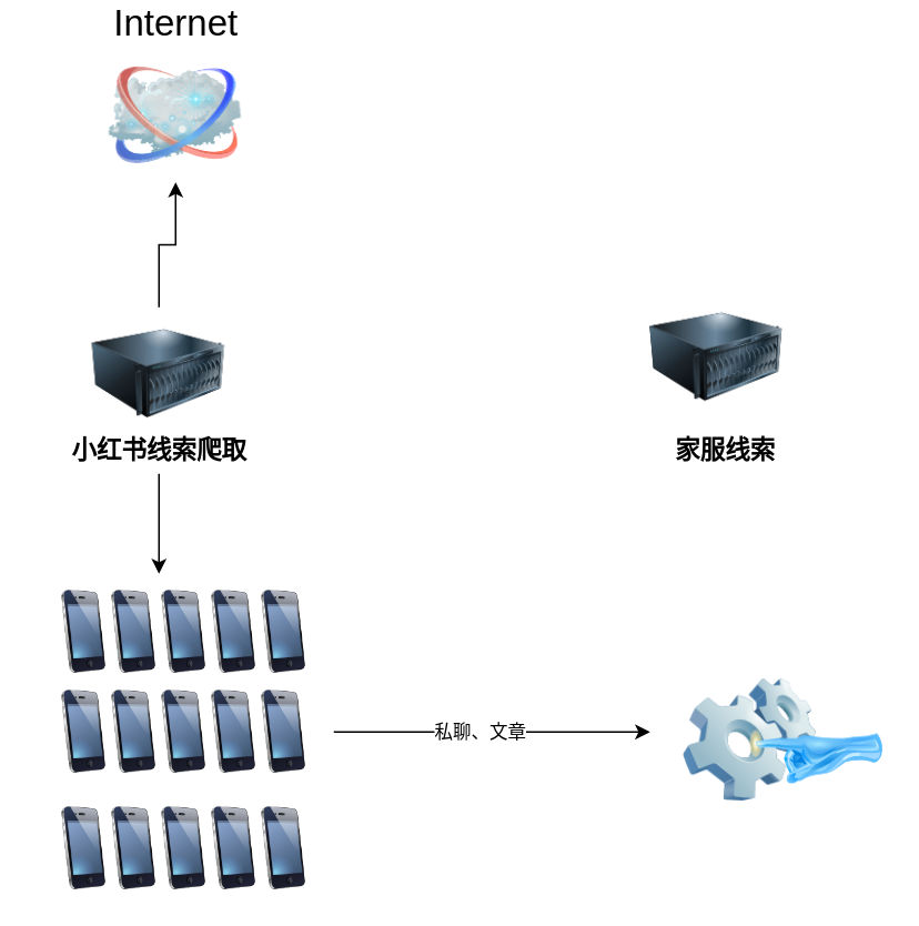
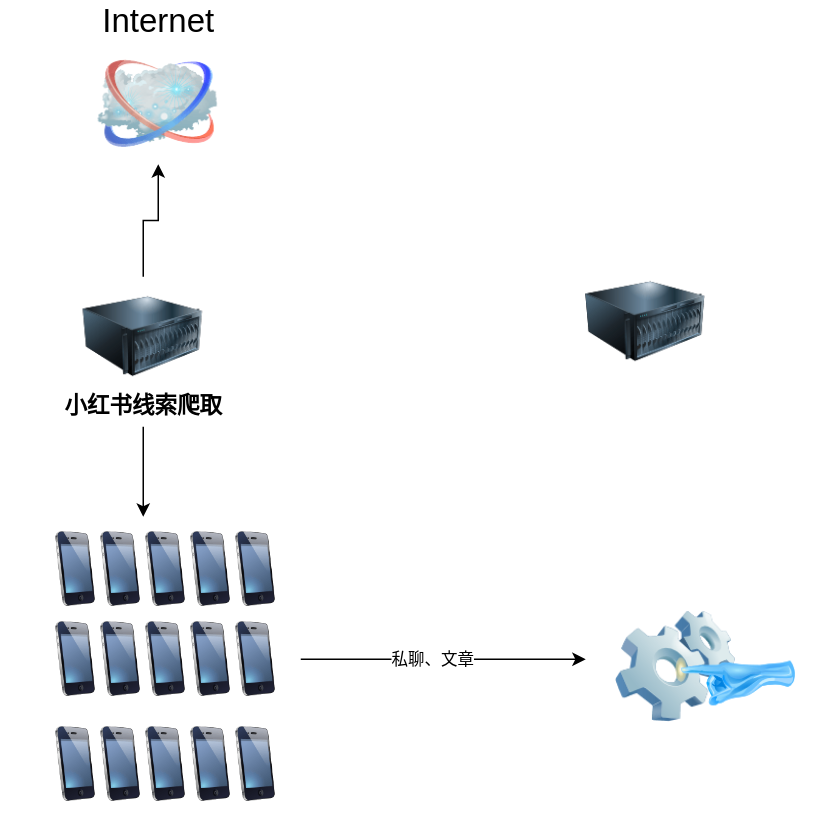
  <mxCell id="0" />
  <mxCell id="1" parent="0" />
  <mxCell id="2" value="Internet" style="image;html=1;labelBackgroundColor=#ffffff;image=img/lib/clip_art/networking/Cloud_128x128.png;rounded=1;shadow=0;comic=0;strokeWidth=2;fontSize=22;labelPosition=center;verticalLabelPosition=top;align=center;verticalAlign=bottom;" parent="1" vertex="1"><mxGeometry x="65" y="20" width="80" height="80" as="geometry" /></mxCell>
  <mxCell id="3" value="" style="image;html=1;labelBackgroundColor=#ffffff;image=img/lib/clip_art/telecommunication/iPhone_128x128.png;rounded=1;shadow=0;comic=0;strokeWidth=2;fontSize=22" parent="1" vertex="1"><mxGeometry x="50" y="345" width="60" height="50" as="geometry" /></mxCell>
  <mxCell id="4" value="" style="edgeStyle=orthogonalEdgeStyle;rounded=0;orthogonalLoop=1;jettySize=auto;html=1;" edge="1" parent="1" source="5" target="2"><mxGeometry relative="1" as="geometry" /></mxCell>
  <mxCell id="5" value="" style="image;html=1;image=img/lib/clip_art/computers/Server_128x128.png" vertex="1" parent="1"><mxGeometry x="55" y="175" width="80" height="80" as="geometry" /></mxCell>
  <mxCell id="6" style="edgeStyle=orthogonalEdgeStyle;rounded=0;orthogonalLoop=1;jettySize=auto;html=1;" edge="1" parent="1" source="7"><mxGeometry relative="1" as="geometry"><mxPoint x="95" y="335" as="targetPoint" /></mxGeometry></mxCell>
  <mxCell id="7" value="小红书线索爬取" style="text;html=1;align=center;verticalAlign=middle;resizable=0;points=[];autosize=1;strokeColor=none;fillColor=none;fontSize=15;fontStyle=1" vertex="1" parent="1"><mxGeometry x="30" y="245" width="130" height="30" as="geometry" /></mxCell>
  <mxCell id="8" value="" style="image;html=1;labelBackgroundColor=#ffffff;image=img/lib/clip_art/telecommunication/iPhone_128x128.png;rounded=1;shadow=0;comic=0;strokeWidth=2;fontSize=22" vertex="1" parent="1"><mxGeometry x="20" y="345" width="60" height="50" as="geometry" /></mxCell>
  <mxCell id="9" value="" style="image;html=1;labelBackgroundColor=#ffffff;image=img/lib/clip_art/telecommunication/iPhone_128x128.png;rounded=1;shadow=0;comic=0;strokeWidth=2;fontSize=22" vertex="1" parent="1"><mxGeometry x="80" y="345" width="60" height="50" as="geometry" /></mxCell>
  <mxCell id="10" value="" style="image;html=1;labelBackgroundColor=#ffffff;image=img/lib/clip_art/telecommunication/iPhone_128x128.png;rounded=1;shadow=0;comic=0;strokeWidth=2;fontSize=22" vertex="1" parent="1"><mxGeometry x="110" y="345" width="60" height="50" as="geometry" /></mxCell>
  <mxCell id="11" value="" style="image;html=1;labelBackgroundColor=#ffffff;image=img/lib/clip_art/telecommunication/iPhone_128x128.png;rounded=1;shadow=0;comic=0;strokeWidth=2;fontSize=22" vertex="1" parent="1"><mxGeometry x="140" y="345" width="60" height="50" as="geometry" /></mxCell>
  <mxCell id="12" value="" style="image;html=1;labelBackgroundColor=#ffffff;image=img/lib/clip_art/telecommunication/iPhone_128x128.png;rounded=1;shadow=0;comic=0;strokeWidth=2;fontSize=22" vertex="1" parent="1"><mxGeometry x="50" y="405" width="60" height="50" as="geometry" /></mxCell>
  <mxCell id="13" value="" style="image;html=1;labelBackgroundColor=#ffffff;image=img/lib/clip_art/telecommunication/iPhone_128x128.png;rounded=1;shadow=0;comic=0;strokeWidth=2;fontSize=22" vertex="1" parent="1"><mxGeometry x="20" y="405" width="60" height="50" as="geometry" /></mxCell>
  <mxCell id="14" value="" style="image;html=1;labelBackgroundColor=#ffffff;image=img/lib/clip_art/telecommunication/iPhone_128x128.png;rounded=1;shadow=0;comic=0;strokeWidth=2;fontSize=22" vertex="1" parent="1"><mxGeometry x="80" y="405" width="60" height="50" as="geometry" /></mxCell>
  <mxCell id="15" value="" style="image;html=1;labelBackgroundColor=#ffffff;image=img/lib/clip_art/telecommunication/iPhone_128x128.png;rounded=1;shadow=0;comic=0;strokeWidth=2;fontSize=22" vertex="1" parent="1"><mxGeometry x="110" y="405" width="60" height="50" as="geometry" /></mxCell>
  <mxCell id="16" style="edgeStyle=orthogonalEdgeStyle;rounded=0;orthogonalLoop=1;jettySize=auto;html=1;" edge="1" parent="1" source="18"><mxGeometry relative="1" as="geometry"><mxPoint x="390" y="430" as="targetPoint" /></mxGeometry></mxCell>
  <mxCell id="17" value="私聊、文章" style="edgeLabel;html=1;align=center;verticalAlign=middle;resizable=0;points=[];" vertex="1" connectable="0" parent="16"><mxGeometry x="-0.087" y="1" relative="1" as="geometry"><mxPoint as="offset" /></mxGeometry></mxCell>
  <mxCell id="18" value="" style="image;html=1;labelBackgroundColor=#ffffff;image=img/lib/clip_art/telecommunication/iPhone_128x128.png;rounded=1;shadow=0;comic=0;strokeWidth=2;fontSize=22" vertex="1" parent="1"><mxGeometry x="140" y="405" width="60" height="50" as="geometry" /></mxCell>
  <mxCell id="19" value="" style="image;html=1;labelBackgroundColor=#ffffff;image=img/lib/clip_art/telecommunication/iPhone_128x128.png;rounded=1;shadow=0;comic=0;strokeWidth=2;fontSize=22" vertex="1" parent="1"><mxGeometry x="50" y="475" width="60" height="50" as="geometry" /></mxCell>
  <mxCell id="20" value="" style="image;html=1;labelBackgroundColor=#ffffff;image=img/lib/clip_art/telecommunication/iPhone_128x128.png;rounded=1;shadow=0;comic=0;strokeWidth=2;fontSize=22" vertex="1" parent="1"><mxGeometry x="20" y="475" width="60" height="50" as="geometry" /></mxCell>
  <mxCell id="21" value="" style="image;html=1;labelBackgroundColor=#ffffff;image=img/lib/clip_art/telecommunication/iPhone_128x128.png;rounded=1;shadow=0;comic=0;strokeWidth=2;fontSize=22" vertex="1" parent="1"><mxGeometry x="80" y="475" width="60" height="50" as="geometry" /></mxCell>
  <mxCell id="22" value="" style="image;html=1;labelBackgroundColor=#ffffff;image=img/lib/clip_art/telecommunication/iPhone_128x128.png;rounded=1;shadow=0;comic=0;strokeWidth=2;fontSize=22" vertex="1" parent="1"><mxGeometry x="110" y="475" width="60" height="50" as="geometry" /></mxCell>
  <mxCell id="23" value="" style="image;html=1;labelBackgroundColor=#ffffff;image=img/lib/clip_art/telecommunication/iPhone_128x128.png;rounded=1;shadow=0;comic=0;strokeWidth=2;fontSize=22" vertex="1" parent="1"><mxGeometry x="140" y="475" width="60" height="50" as="geometry" /></mxCell>
  <mxCell id="24" value="" style="image;html=1;image=img/lib/clip_art/computers/Software_128x128.png" vertex="1" parent="1"><mxGeometry x="410" y="395" width="80" height="80" as="geometry" /></mxCell>
  <mxCell id="25" value="" style="image;html=1;image=img/lib/clip_art/computers/Touch_128x128.png" vertex="1" parent="1"><mxGeometry x="450" y="405" width="80" height="80" as="geometry" /></mxCell>
  <mxCell id="26" value="" style="image;html=1;image=img/lib/clip_art/computers/Server_128x128.png" vertex="1" parent="1"><mxGeometry x="390" y="165" width="80" height="80" as="geometry" /></mxCell>
- <mxCell id="27" value="家服线索" style="text;html=1;align=center;verticalAlign=middle;resizable=0;points=[];autosize=1;strokeColor=none;fillColor=none;fontSize=15;fontStyle=1" vertex="1" parent="1"><mxGeometry x="395" y="245" width="80" height="30" as="geometry" /></mxCell>
